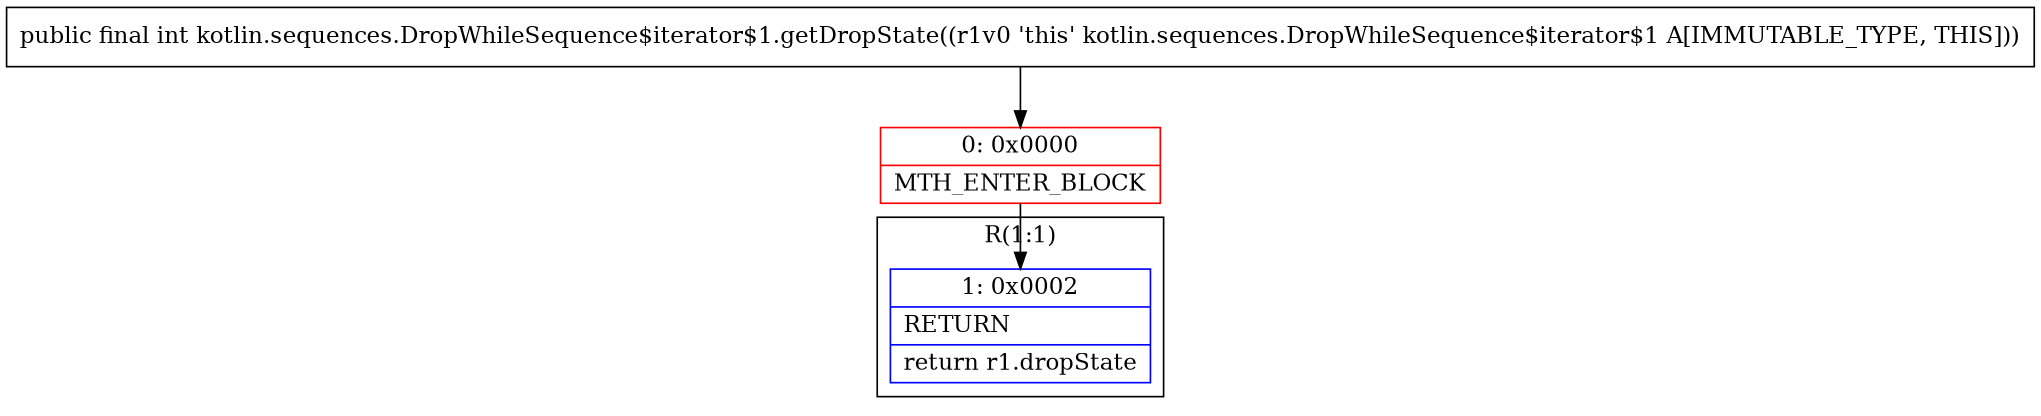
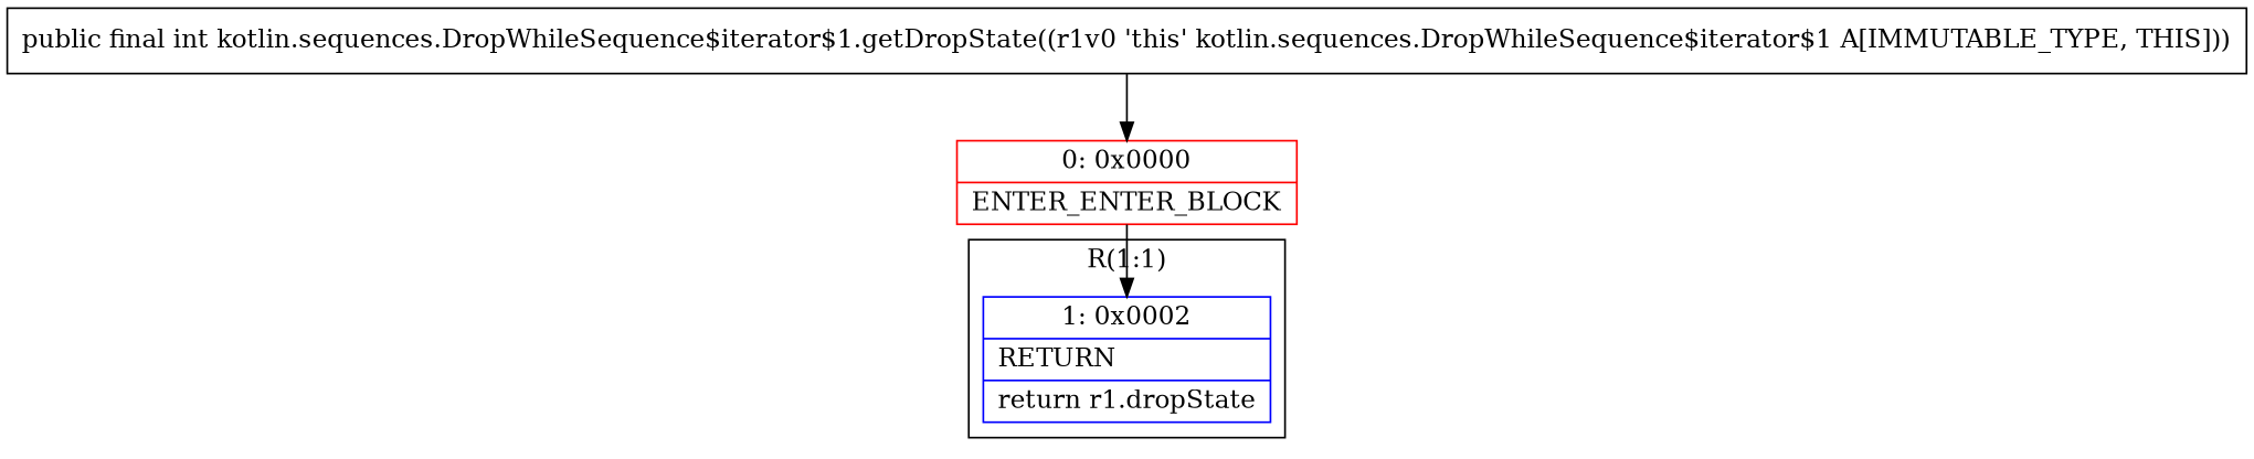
  digraph {
    fontname="DejaVu Serif"
    node [shape=record fontname="DejaVu Serif"]
    edge [fontname="DejaVu Serif"]
    n1 [color=blue label="{1\:\ 0x0002|RETURN\l|return r1.dropState\l}"]
-   n2 [color=red label="{0\:\ 0x0000|MTH_ENTER_BLOCK\l}"]
+   n2 [color=red label="{0\:\ 0x0000|ENTER_ENTER_BLOCK\l}"]
    n3 [label="{public final int kotlin.sequences.DropWhileSequence$iterator$1.getDropState((r1v0 'this' kotlin.sequences.DropWhileSequence$iterator$1 A[IMMUTABLE_TYPE, THIS])) }"]
    subgraph cluster_1 {
      label="R(1:1)"
      n1
    }
    n2 -> n1
    n3 -> n2
  }
